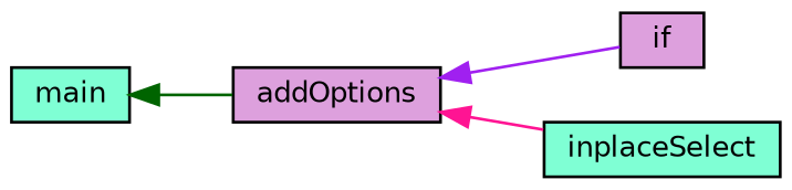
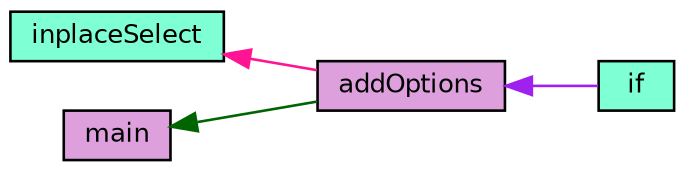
  digraph {
    rankdir=LR
    node [color=black fillcolor=plum fontname=Helvetica fontsize=10 shape=record style=filled]
    edge [dir=back fontname=Helvetica fontsize=10 labelfontname=Helvetica labelfontsize=10 style=solid]
    n1 [fontcolor=black height=0.2 label=addOptions width=0.4]
-   n2 [height=0.2 label=if width=0.4]
+   n2 [fillcolor=aquamarine height=0.2 label=if width=0.4]
    n3 [fillcolor=aquamarine height=0.2 label=inplaceSelect width=0.4]
-   n4 [fillcolor=aquamarine height=0.2 label=main width=0.4]
+   n4 [height=0.2 label=main width=0.4]
    n1 -> n2 [color=purple]
-   n1 -> n3 [color=deeppink]
+   n3 -> n1 [color=deeppink]
    n4 -> n1 [color=darkgreen]
  }
